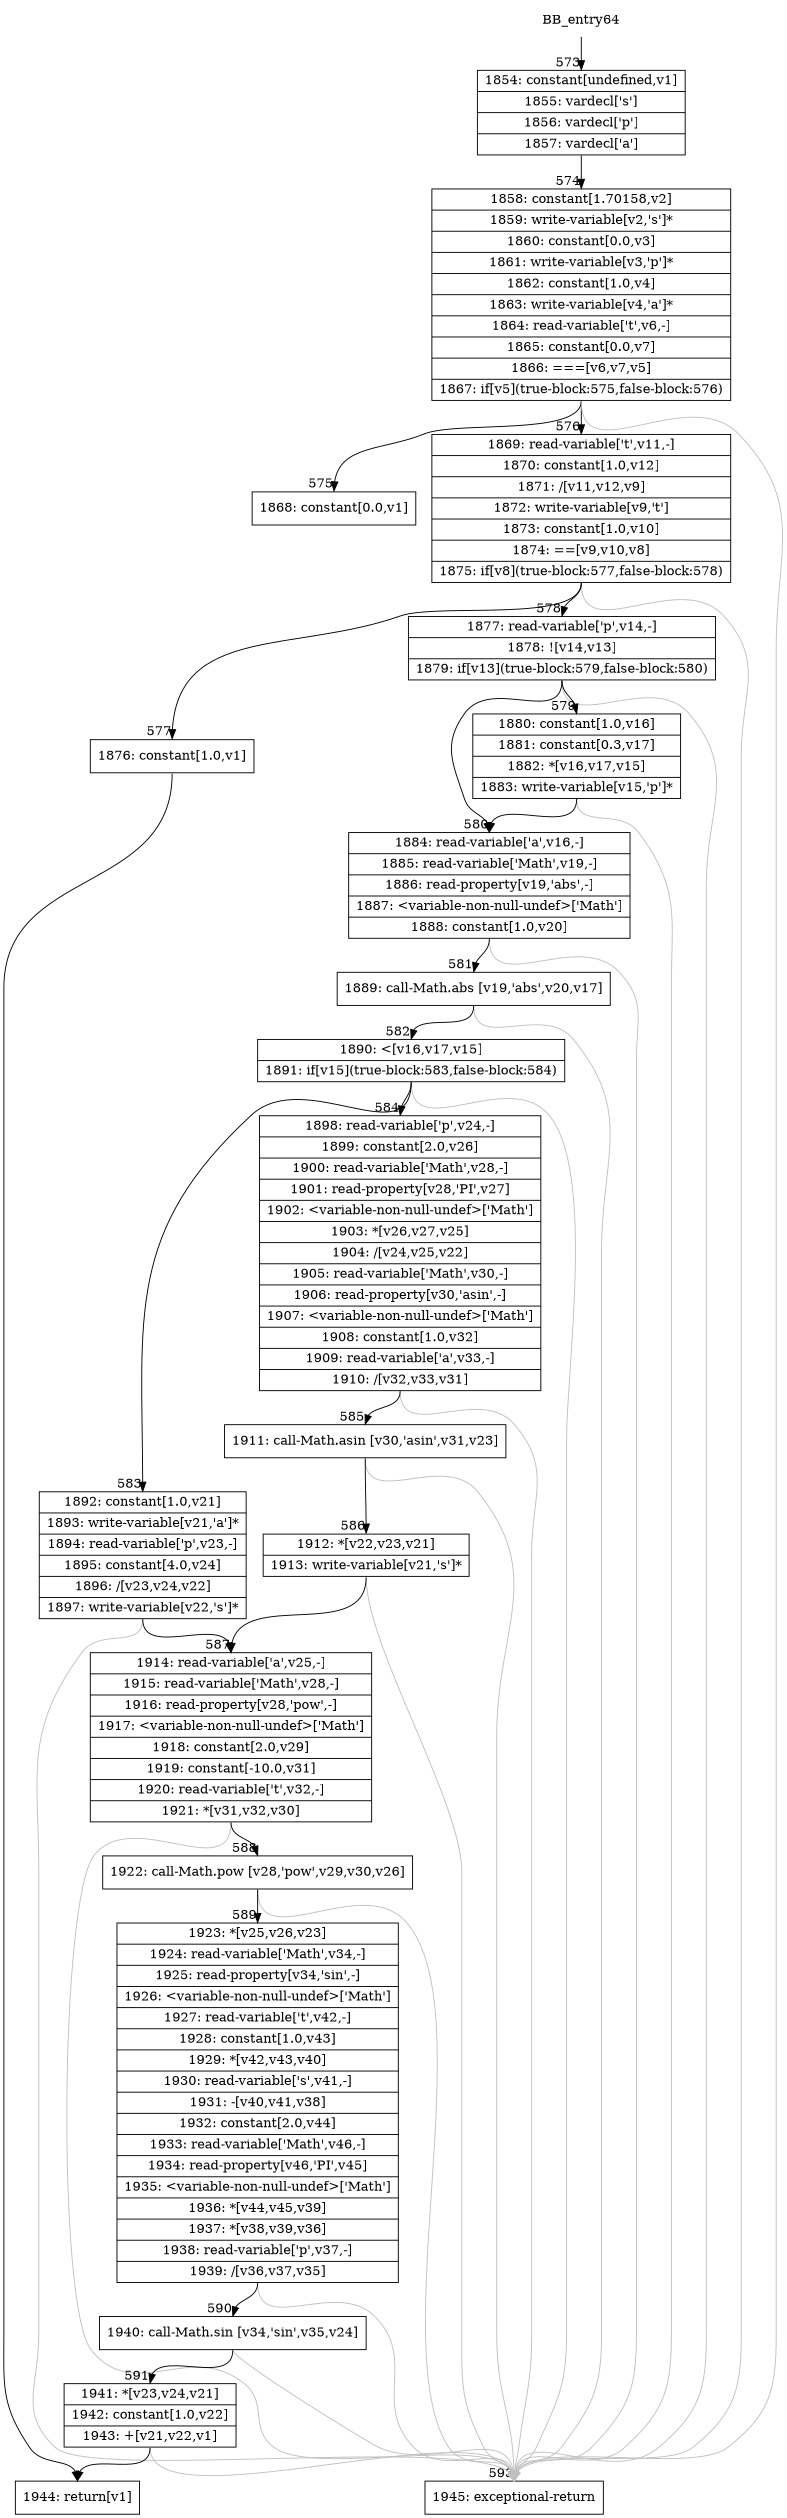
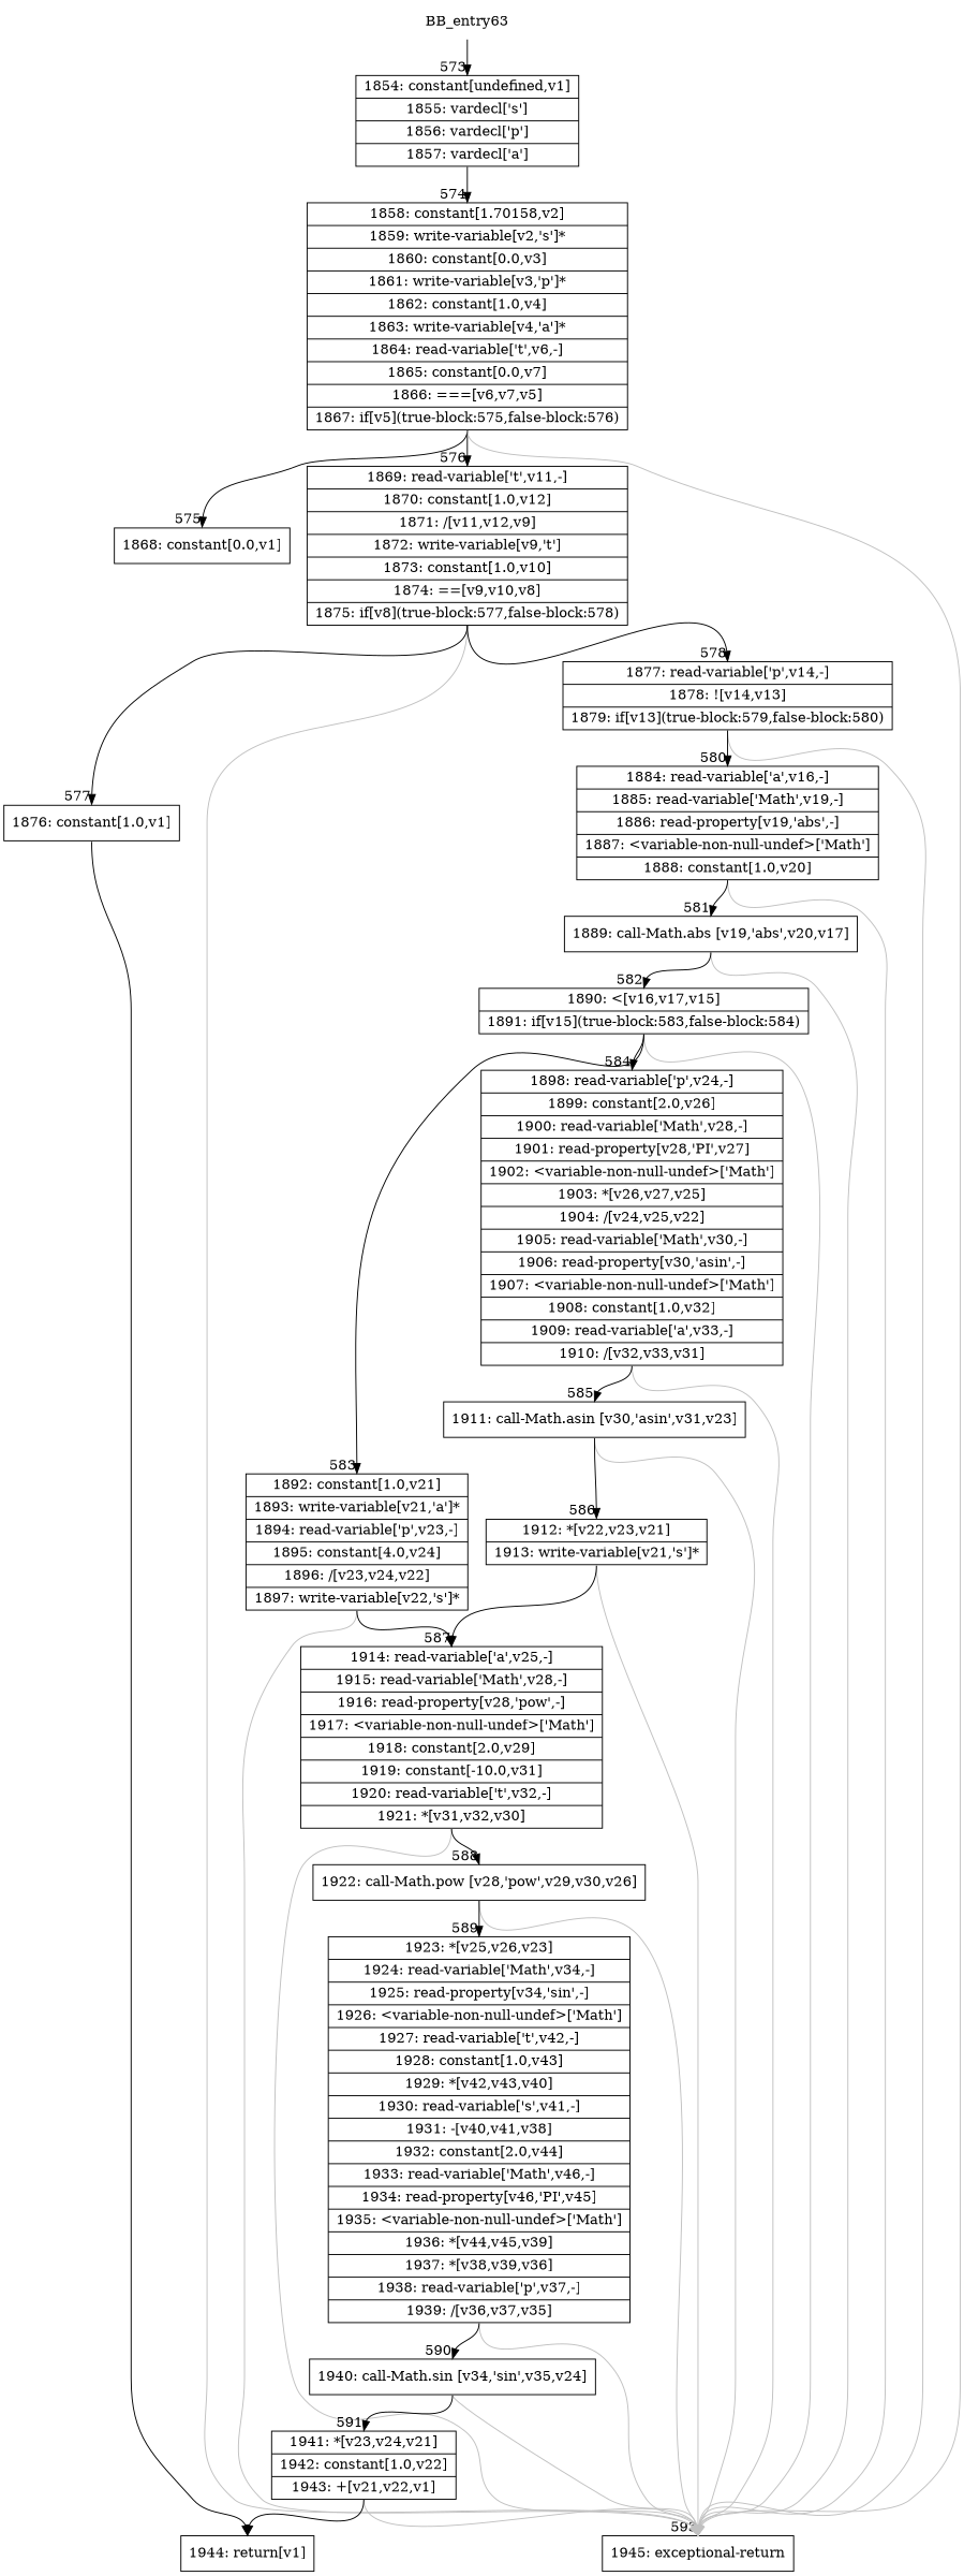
  digraph {
    rankdir=TD
    node [shape=record]
    edge [headport=n tailport=s]
-   BB_entry63 [shape=none label=BB_entry64]
+   BB_entry63 [shape=none]
    n2 [label="{1854: constant[undefined,v1]|1855: vardecl['s']|1856: vardecl['p']|1857: vardecl['a']}"]
    n3 [label="{1858: constant[1.70158,v2]|1859: write-variable[v2,'s']*|1860: constant[0.0,v3]|1861: write-variable[v3,'p']*|1862: constant[1.0,v4]|1863: write-variable[v4,'a']*|1864: read-variable['t',v6,-]|1865: constant[0.0,v7]|1866: ===[v6,v7,v5]|1867: if[v5](true-block:575,false-block:576)}"]
    n4 [label="{1868: constant[0.0,v1]}"]
    n5 [label="{1869: read-variable['t',v11,-]|1870: constant[1.0,v12]|1871: /[v11,v12,v9]|1872: write-variable[v9,'t']|1873: constant[1.0,v10]|1874: ==[v9,v10,v8]|1875: if[v8](true-block:577,false-block:578)}"]
    n6 [label="{1945: exceptional-return}"]
    n7 [label="{1876: constant[1.0,v1]}"]
    n8 [label="{1877: read-variable['p',v14,-]|1878: ![v14,v13]|1879: if[v13](true-block:579,false-block:580)}"]
    n9 [label="{1944: return[v1]}"]
-   n10 [label="{1880: constant[1.0,v16]|1881: constant[0.3,v17]|1882: *[v16,v17,v15]|1883: write-variable[v15,'p']*}"]
    n11 [label="{1884: read-variable['a',v16,-]|1885: read-variable['Math',v19,-]|1886: read-property[v19,'abs',-]|1887: \<variable-non-null-undef\>['Math']|1888: constant[1.0,v20]}"]
    n12 [label="{1889: call-Math.abs [v19,'abs',v20,v17]}"]
    n13 [label="{1890: \<[v16,v17,v15]|1891: if[v15](true-block:583,false-block:584)}"]
    n14 [label="{1892: constant[1.0,v21]|1893: write-variable[v21,'a']*|1894: read-variable['p',v23,-]|1895: constant[4.0,v24]|1896: /[v23,v24,v22]|1897: write-variable[v22,'s']*}"]
    n15 [label="{1898: read-variable['p',v24,-]|1899: constant[2.0,v26]|1900: read-variable['Math',v28,-]|1901: read-property[v28,'PI',v27]|1902: \<variable-non-null-undef\>['Math']|1903: *[v26,v27,v25]|1904: /[v24,v25,v22]|1905: read-variable['Math',v30,-]|1906: read-property[v30,'asin',-]|1907: \<variable-non-null-undef\>['Math']|1908: constant[1.0,v32]|1909: read-variable['a',v33,-]|1910: /[v32,v33,v31]}"]
    n16 [label="{1914: read-variable['a',v25,-]|1915: read-variable['Math',v28,-]|1916: read-property[v28,'pow',-]|1917: \<variable-non-null-undef\>['Math']|1918: constant[2.0,v29]|1919: constant[-10.0,v31]|1920: read-variable['t',v32,-]|1921: *[v31,v32,v30]}"]
    n17 [label="{1911: call-Math.asin [v30,'asin',v31,v23]}"]
    n18 [label="{1922: call-Math.pow [v28,'pow',v29,v30,v26]}"]
    n19 [label="{1912: *[v22,v23,v21]|1913: write-variable[v21,'s']*}"]
    n20 [label="{1923: *[v25,v26,v23]|1924: read-variable['Math',v34,-]|1925: read-property[v34,'sin',-]|1926: \<variable-non-null-undef\>['Math']|1927: read-variable['t',v42,-]|1928: constant[1.0,v43]|1929: *[v42,v43,v40]|1930: read-variable['s',v41,-]|1931: -[v40,v41,v38]|1932: constant[2.0,v44]|1933: read-variable['Math',v46,-]|1934: read-property[v46,'PI',v45]|1935: \<variable-non-null-undef\>['Math']|1936: *[v44,v45,v39]|1937: *[v38,v39,v36]|1938: read-variable['p',v37,-]|1939: /[v36,v37,v35]}"]
    n21 [label="{1940: call-Math.sin [v34,'sin',v35,v24]}"]
    n22 [label="{1941: *[v23,v24,v21]|1942: constant[1.0,v22]|1943: +[v21,v22,v1]}"]
    BB_entry63 -> n2 [headlabel="    573"]
    n2 -> n3 [headlabel="      574"]
    n3 -> n4 [headlabel="      575"]
    n3 -> n5 [headlabel="      576"]
    n3 -> n6 [color=gray headlabel="      593"]
    n5 -> n6 [color=gray]
    n5 -> n7 [headlabel="      577"]
    n5 -> n8 [headlabel="      578"]
    n7 -> n9
    n8 -> n6 [color=gray]
-   n8 -> n10 [headlabel="      579"]
    n8 -> n11 [headlabel="      580"]
-   n10 -> n6 [color=gray]
-   n10 -> n11
    n11 -> n6 [color=gray]
    n11 -> n12 [headlabel="      581"]
    n12 -> n6 [color=gray]
    n12 -> n13 [headlabel="      582"]
    n13 -> n6 [color=gray]
    n13 -> n14 [headlabel="      583"]
    n13 -> n15 [headlabel="      584"]
    n14 -> n6 [color=gray]
    n14 -> n16 [headlabel="      587"]
    n15 -> n6 [color=gray]
    n15 -> n17 [headlabel="      585"]
    n16 -> n6 [color=gray]
    n16 -> n18 [headlabel="      588"]
    n17 -> n6 [color=gray]
    n17 -> n19 [headlabel="      586"]
    n18 -> n6 [color=gray]
    n18 -> n20 [headlabel="      589"]
    n19 -> n6 [color=gray]
    n19 -> n16
    n20 -> n6 [color=gray]
    n20 -> n21 [headlabel="      590"]
    n21 -> n6 [color=gray]
    n21 -> n22 [headlabel="      591"]
    n22 -> n6 [color=gray]
    n22 -> n9
  }
